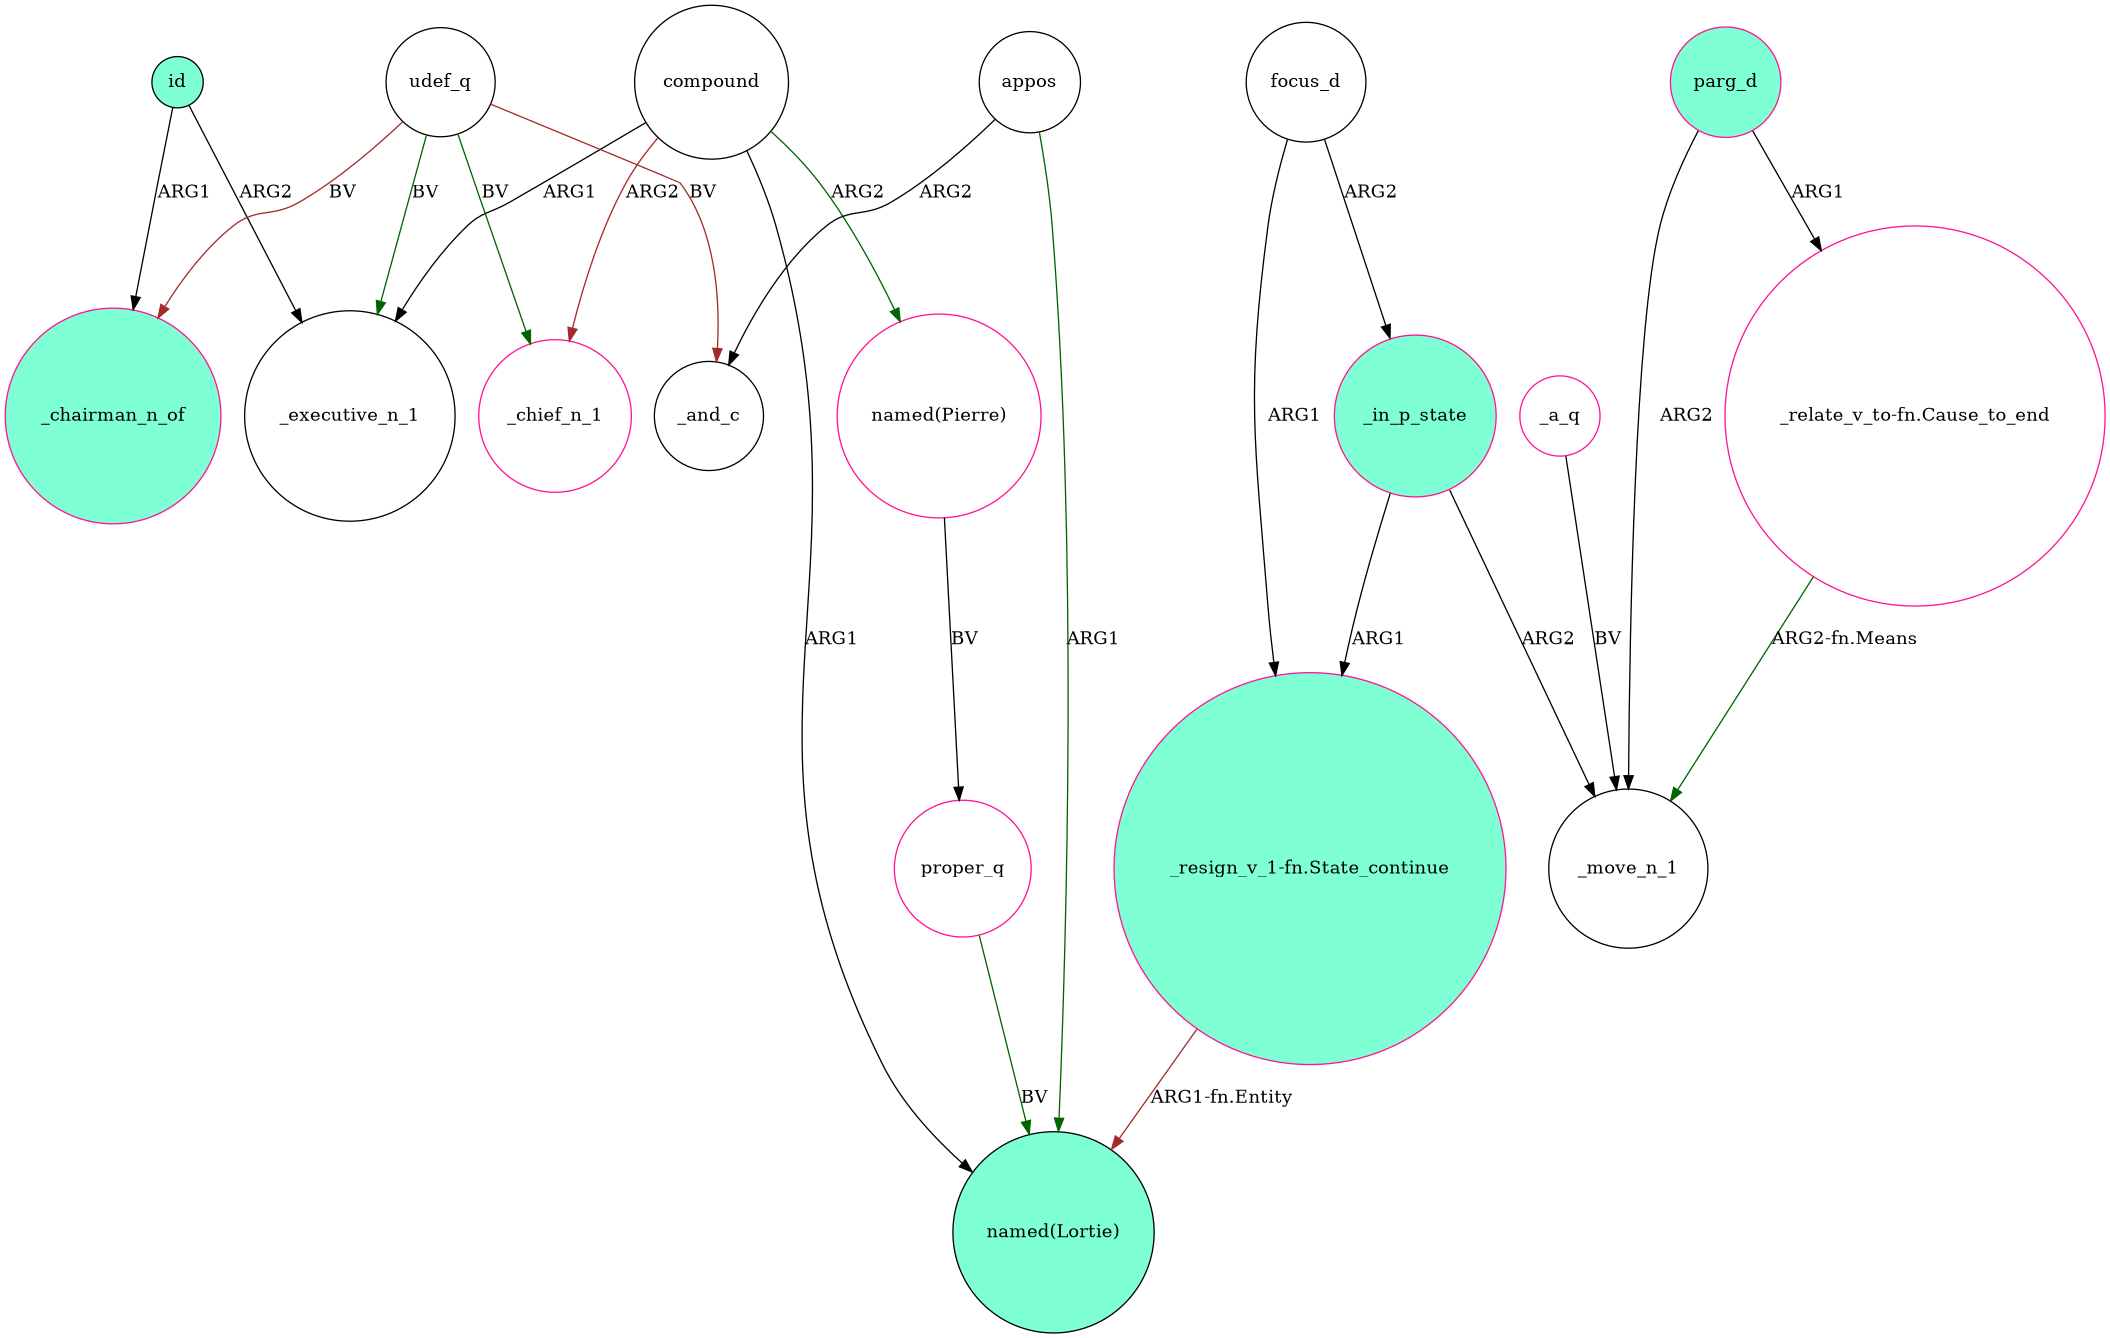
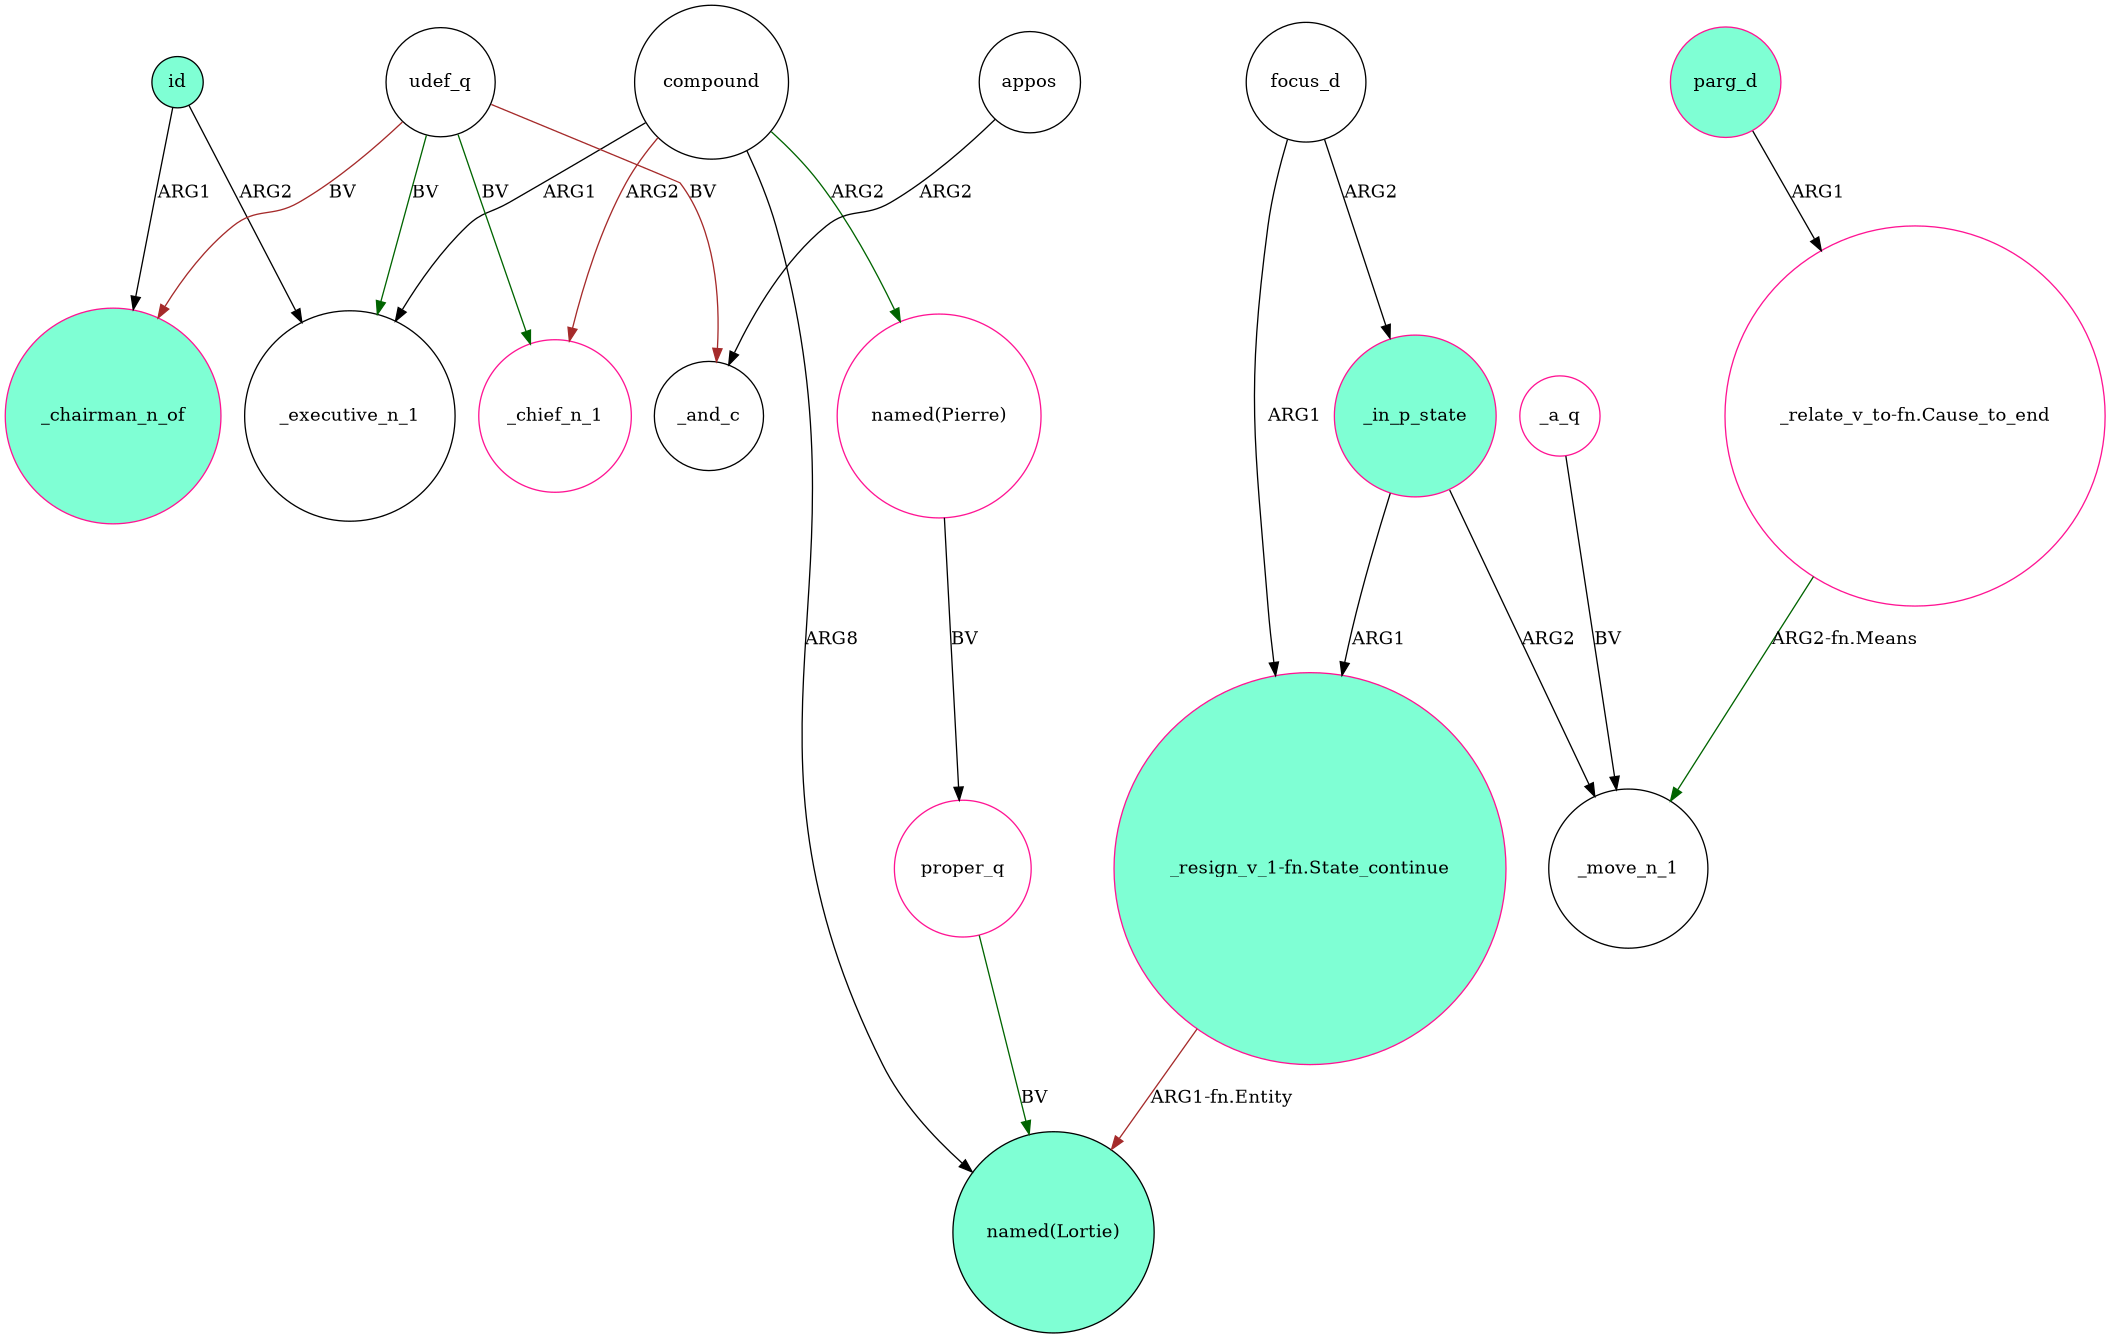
  digraph {
    node [color=black fillcolor=white shape=circle style=filled]
    edge [color=black]
    id [fillcolor=aquamarine]
    _chairman_n_of [color=deeppink fillcolor=aquamarine]
    _executive_n_1
    _in_p_state [color=deeppink fillcolor=aquamarine]
    focus_d
    "_resign_v_1-fn.State_continue" [color=deeppink fillcolor=aquamarine]
    _move_n_1
    "named(Lortie)" [fillcolor=aquamarine]
    compound
    _chief_n_1 [color=deeppink]
    "named(Pierre)" [color=deeppink]
    proper_q [color=deeppink]
    appos
    _and_c
    udef_q
    parg_d [color=deeppink fillcolor=aquamarine]
    "_relate_v_to-fn.Cause_to_end" [color=deeppink]
    _a_q [color=deeppink]
    id -> _chairman_n_of [label=ARG1]
    id -> _executive_n_1 [label=ARG2]
    _in_p_state -> "_resign_v_1-fn.State_continue" [label=ARG1]
    _in_p_state -> _move_n_1 [label=ARG2]
    focus_d -> _in_p_state [label=ARG2]
    focus_d -> "_resign_v_1-fn.State_continue" [label=ARG1]
    "_resign_v_1-fn.State_continue" -> "named(Lortie)" [color=brown label="ARG1-fn.Entity"]
    compound -> _executive_n_1 [label=ARG1]
-   compound -> "named(Lortie)" [label=ARG1]
+   compound -> "named(Lortie)" [label=ARG8]
    compound -> _chief_n_1 [color=brown label=ARG2]
    compound -> "named(Pierre)" [color=darkgreen label=ARG2]
    "named(Pierre)" -> proper_q [label=BV]
    proper_q -> "named(Lortie)" [color=darkgreen label=BV]
-   appos -> "named(Lortie)" [color=darkgreen label=ARG1]
    appos -> _and_c [label=ARG2]
    udef_q -> _chairman_n_of [color=brown label=BV]
    udef_q -> _executive_n_1 [color=darkgreen label=BV]
    udef_q -> _chief_n_1 [color=darkgreen label=BV]
    udef_q -> _and_c [color=brown label=BV]
-   parg_d -> _move_n_1 [label=ARG2]
    parg_d -> "_relate_v_to-fn.Cause_to_end" [label=ARG1]
    "_relate_v_to-fn.Cause_to_end" -> _move_n_1 [color=darkgreen label="ARG2-fn.Means"]
    _a_q -> _move_n_1 [label=BV]
  }
